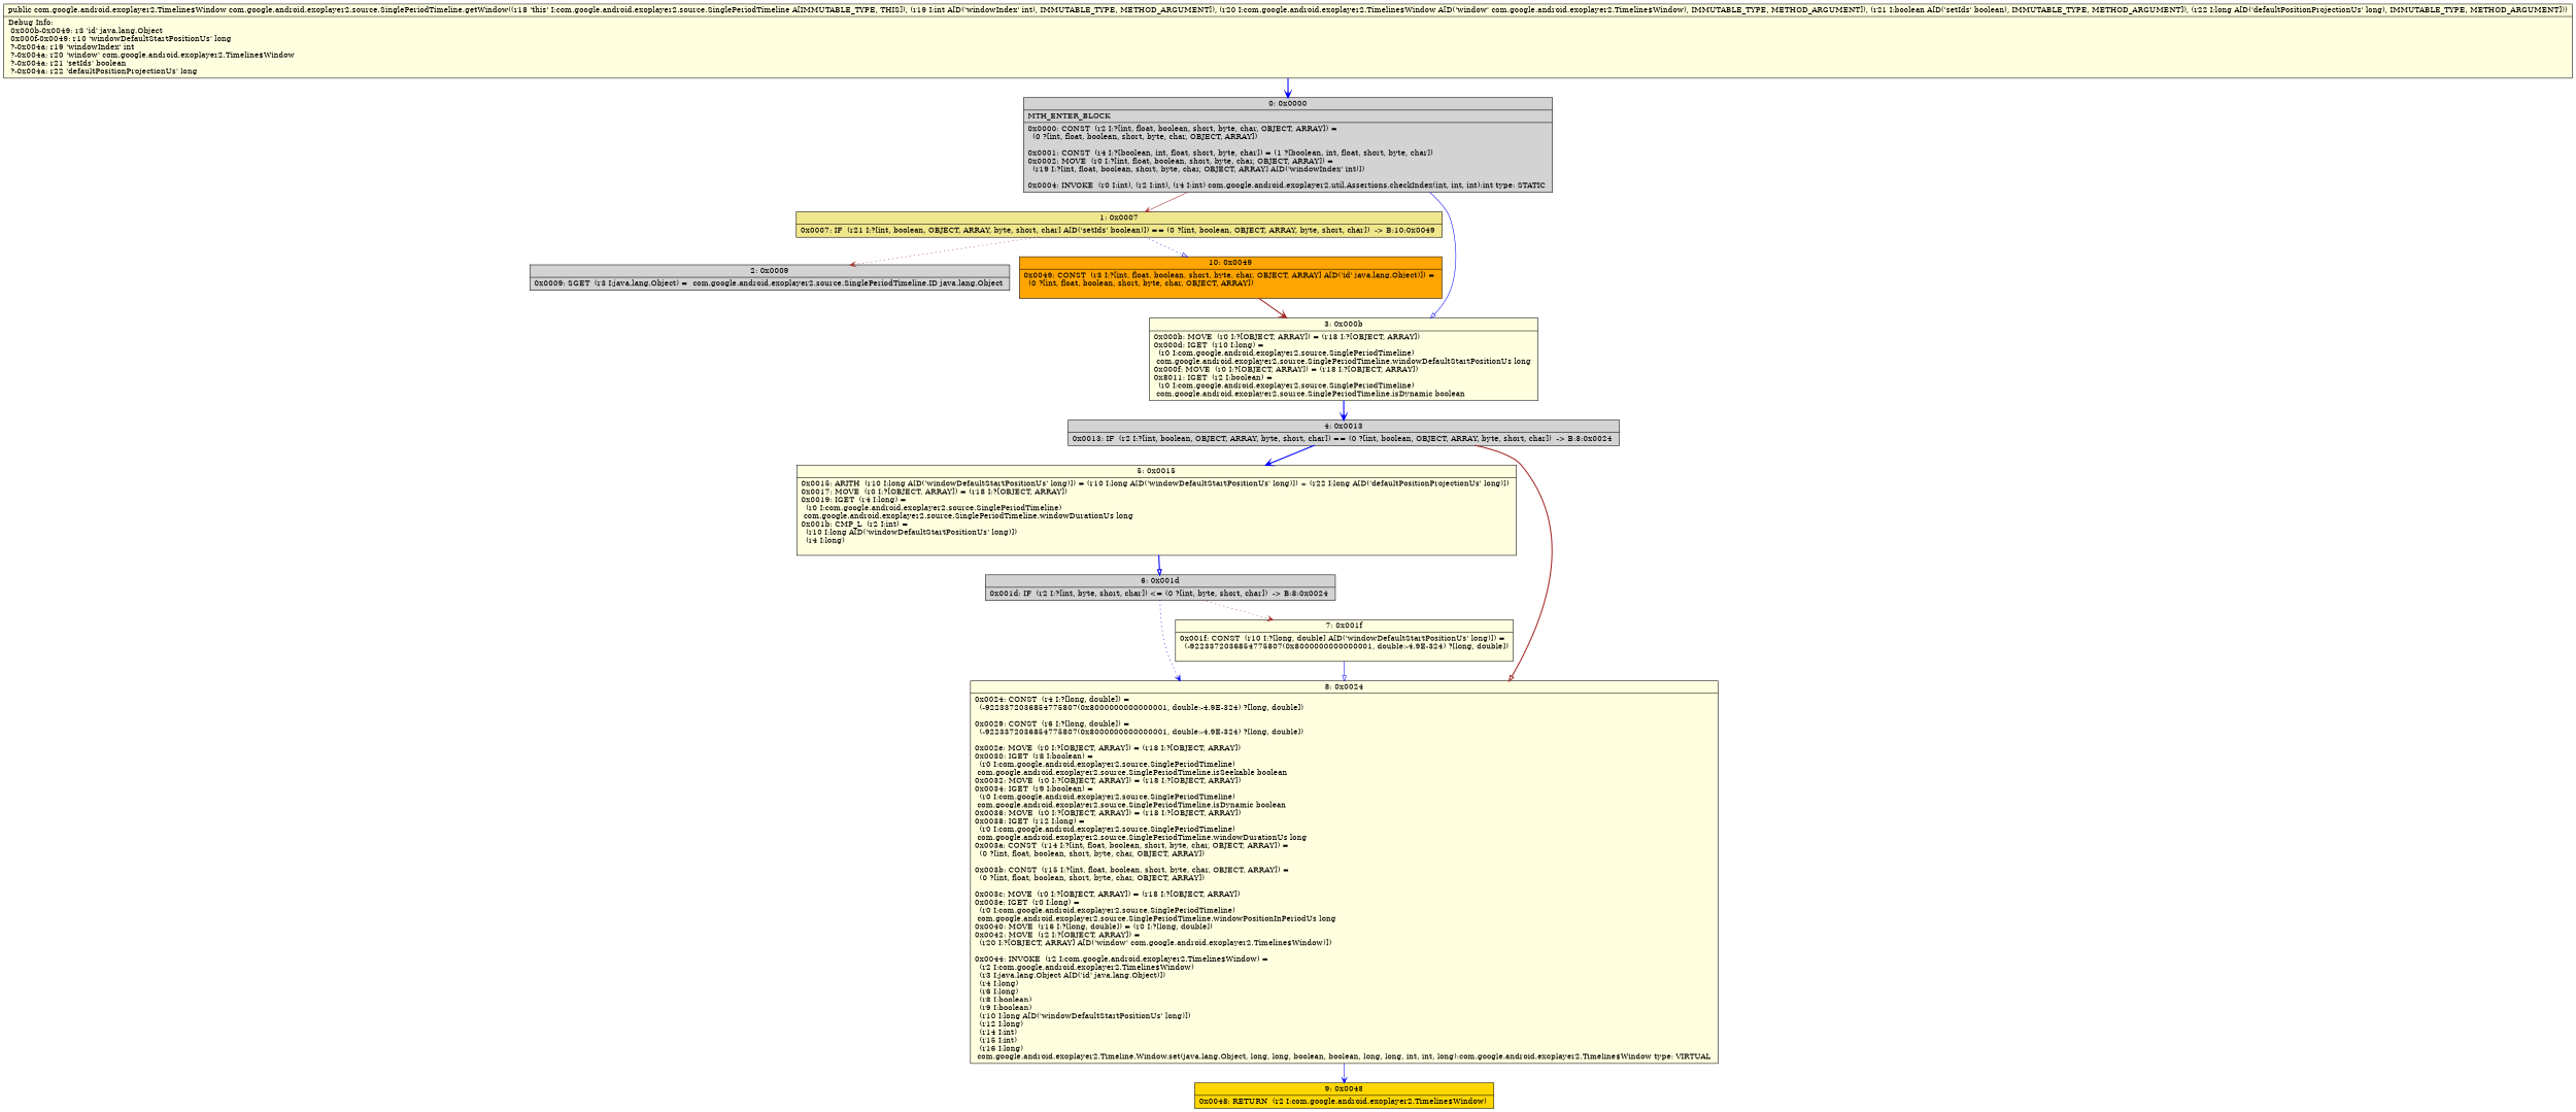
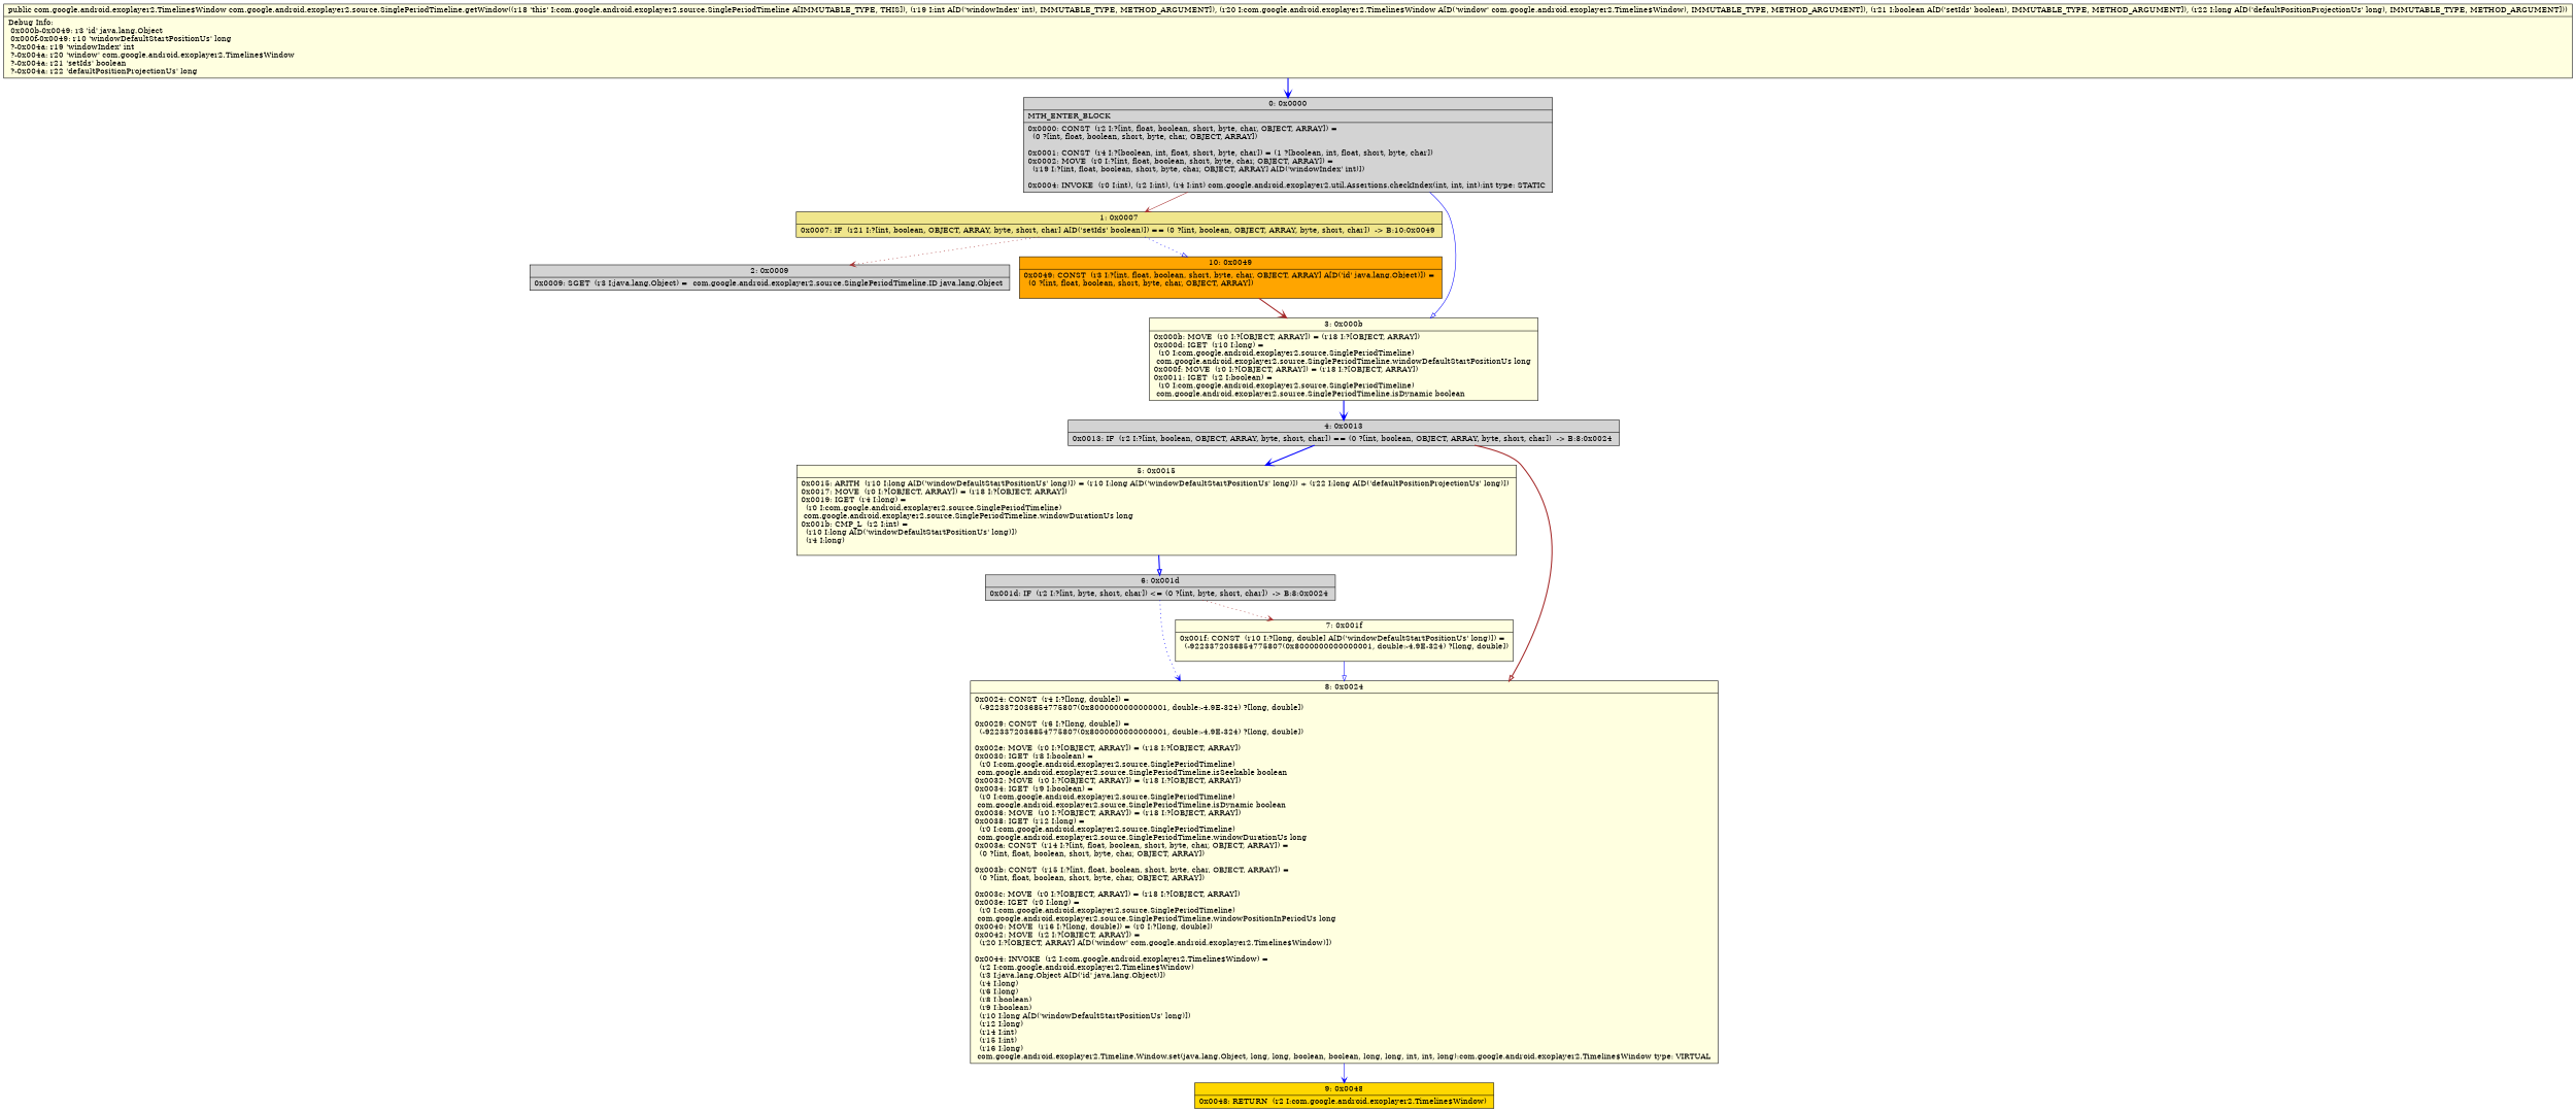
  digraph {
    node [fillcolor=lightyellow shape=record style=filled]
    edge [arrowhead=vee color=blue style=bold]
    n1 [fillcolor=lightgrey label="{0\:\ 0x0000|MTH_ENTER_BLOCK\l|0x0000: CONST  (r2 I:?[int, float, boolean, short, byte, char, OBJECT, ARRAY]) = \l  (0 ?[int, float, boolean, short, byte, char, OBJECT, ARRAY])\l \l0x0001: CONST  (r4 I:?[boolean, int, float, short, byte, char]) = (1 ?[boolean, int, float, short, byte, char]) \l0x0002: MOVE  (r0 I:?[int, float, boolean, short, byte, char, OBJECT, ARRAY]) = \l  (r19 I:?[int, float, boolean, short, byte, char, OBJECT, ARRAY] A[D('windowIndex' int)])\l \l0x0004: INVOKE  (r0 I:int), (r2 I:int), (r4 I:int) com.google.android.exoplayer2.util.Assertions.checkIndex(int, int, int):int type: STATIC \l}"]
    n2 [fillcolor=khaki label="{1\:\ 0x0007|0x0007: IF  (r21 I:?[int, boolean, OBJECT, ARRAY, byte, short, char] A[D('setIds' boolean)]) == (0 ?[int, boolean, OBJECT, ARRAY, byte, short, char])  \-\> B:10:0x0049 \l}"]
-   n3 [label="{3\:\ 0x000b|0x000b: MOVE  (r0 I:?[OBJECT, ARRAY]) = (r18 I:?[OBJECT, ARRAY]) \l0x000d: IGET  (r10 I:long) = \l  (r0 I:com.google.android.exoplayer2.source.SinglePeriodTimeline)\l com.google.android.exoplayer2.source.SinglePeriodTimeline.windowDefaultStartPositionUs long \l0x000f: MOVE  (r0 I:?[OBJECT, ARRAY]) = (r18 I:?[OBJECT, ARRAY]) \l0x8011: IGET  (r2 I:boolean) = \l  (r0 I:com.google.android.exoplayer2.source.SinglePeriodTimeline)\l com.google.android.exoplayer2.source.SinglePeriodTimeline.isDynamic boolean \l}"]
+   n3 [label="{3\:\ 0x000b|0x000b: MOVE  (r0 I:?[OBJECT, ARRAY]) = (r18 I:?[OBJECT, ARRAY]) \l0x000d: IGET  (r10 I:long) = \l  (r0 I:com.google.android.exoplayer2.source.SinglePeriodTimeline)\l com.google.android.exoplayer2.source.SinglePeriodTimeline.windowDefaultStartPositionUs long \l0x000f: MOVE  (r0 I:?[OBJECT, ARRAY]) = (r18 I:?[OBJECT, ARRAY]) \l0x0011: IGET  (r2 I:boolean) = \l  (r0 I:com.google.android.exoplayer2.source.SinglePeriodTimeline)\l com.google.android.exoplayer2.source.SinglePeriodTimeline.isDynamic boolean \l}"]
    n4 [fillcolor=lightgrey label="{2\:\ 0x0009|0x0009: SGET  (r3 I:java.lang.Object) =  com.google.android.exoplayer2.source.SinglePeriodTimeline.ID java.lang.Object \l}"]
    n5 [fillcolor=orange label="{10\:\ 0x0049|0x0049: CONST  (r3 I:?[int, float, boolean, short, byte, char, OBJECT, ARRAY] A[D('id' java.lang.Object)]) = \l  (0 ?[int, float, boolean, short, byte, char, OBJECT, ARRAY])\l \l}"]
    n6 [fillcolor=lightgrey label="{4\:\ 0x0013|0x0013: IF  (r2 I:?[int, boolean, OBJECT, ARRAY, byte, short, char]) == (0 ?[int, boolean, OBJECT, ARRAY, byte, short, char])  \-\> B:8:0x0024 \l}"]
    n7 [label="{5\:\ 0x0015|0x0015: ARITH  (r10 I:long A[D('windowDefaultStartPositionUs' long)]) = (r10 I:long A[D('windowDefaultStartPositionUs' long)]) + (r22 I:long A[D('defaultPositionProjectionUs' long)]) \l0x0017: MOVE  (r0 I:?[OBJECT, ARRAY]) = (r18 I:?[OBJECT, ARRAY]) \l0x0019: IGET  (r4 I:long) = \l  (r0 I:com.google.android.exoplayer2.source.SinglePeriodTimeline)\l com.google.android.exoplayer2.source.SinglePeriodTimeline.windowDurationUs long \l0x001b: CMP_L  (r2 I:int) = \l  (r10 I:long A[D('windowDefaultStartPositionUs' long)])\l  (r4 I:long)\l \l}"]
    n8 [label="{8\:\ 0x0024|0x0024: CONST  (r4 I:?[long, double]) = \l  (\-9223372036854775807(0x8000000000000001, double:\-4.9E\-324) ?[long, double])\l \l0x0029: CONST  (r6 I:?[long, double]) = \l  (\-9223372036854775807(0x8000000000000001, double:\-4.9E\-324) ?[long, double])\l \l0x002e: MOVE  (r0 I:?[OBJECT, ARRAY]) = (r18 I:?[OBJECT, ARRAY]) \l0x0030: IGET  (r8 I:boolean) = \l  (r0 I:com.google.android.exoplayer2.source.SinglePeriodTimeline)\l com.google.android.exoplayer2.source.SinglePeriodTimeline.isSeekable boolean \l0x0032: MOVE  (r0 I:?[OBJECT, ARRAY]) = (r18 I:?[OBJECT, ARRAY]) \l0x0034: IGET  (r9 I:boolean) = \l  (r0 I:com.google.android.exoplayer2.source.SinglePeriodTimeline)\l com.google.android.exoplayer2.source.SinglePeriodTimeline.isDynamic boolean \l0x0036: MOVE  (r0 I:?[OBJECT, ARRAY]) = (r18 I:?[OBJECT, ARRAY]) \l0x0038: IGET  (r12 I:long) = \l  (r0 I:com.google.android.exoplayer2.source.SinglePeriodTimeline)\l com.google.android.exoplayer2.source.SinglePeriodTimeline.windowDurationUs long \l0x003a: CONST  (r14 I:?[int, float, boolean, short, byte, char, OBJECT, ARRAY]) = \l  (0 ?[int, float, boolean, short, byte, char, OBJECT, ARRAY])\l \l0x003b: CONST  (r15 I:?[int, float, boolean, short, byte, char, OBJECT, ARRAY]) = \l  (0 ?[int, float, boolean, short, byte, char, OBJECT, ARRAY])\l \l0x003c: MOVE  (r0 I:?[OBJECT, ARRAY]) = (r18 I:?[OBJECT, ARRAY]) \l0x003e: IGET  (r0 I:long) = \l  (r0 I:com.google.android.exoplayer2.source.SinglePeriodTimeline)\l com.google.android.exoplayer2.source.SinglePeriodTimeline.windowPositionInPeriodUs long \l0x0040: MOVE  (r16 I:?[long, double]) = (r0 I:?[long, double]) \l0x0042: MOVE  (r2 I:?[OBJECT, ARRAY]) = \l  (r20 I:?[OBJECT, ARRAY] A[D('window' com.google.android.exoplayer2.Timeline$Window)])\l \l0x0044: INVOKE  (r2 I:com.google.android.exoplayer2.Timeline$Window) = \l  (r2 I:com.google.android.exoplayer2.Timeline$Window)\l  (r3 I:java.lang.Object A[D('id' java.lang.Object)])\l  (r4 I:long)\l  (r6 I:long)\l  (r8 I:boolean)\l  (r9 I:boolean)\l  (r10 I:long A[D('windowDefaultStartPositionUs' long)])\l  (r12 I:long)\l  (r14 I:int)\l  (r15 I:int)\l  (r16 I:long)\l com.google.android.exoplayer2.Timeline.Window.set(java.lang.Object, long, long, boolean, boolean, long, long, int, int, long):com.google.android.exoplayer2.Timeline$Window type: VIRTUAL \l}"]
    n9 [fillcolor=lightgrey label="{6\:\ 0x001d|0x001d: IF  (r2 I:?[int, byte, short, char]) \<= (0 ?[int, byte, short, char])  \-\> B:8:0x0024 \l}"]
    n10 [fillcolor=gold label="{9\:\ 0x0048|0x0048: RETURN  (r2 I:com.google.android.exoplayer2.Timeline$Window) \l}"]
    n11 [label="{7\:\ 0x001f|0x001f: CONST  (r10 I:?[long, double] A[D('windowDefaultStartPositionUs' long)]) = \l  (\-9223372036854775807(0x8000000000000001, double:\-4.9E\-324) ?[long, double])\l \l}"]
    n12 [label="{public com.google.android.exoplayer2.Timeline$Window com.google.android.exoplayer2.source.SinglePeriodTimeline.getWindow((r18 'this' I:com.google.android.exoplayer2.source.SinglePeriodTimeline A[IMMUTABLE_TYPE, THIS]), (r19 I:int A[D('windowIndex' int), IMMUTABLE_TYPE, METHOD_ARGUMENT]), (r20 I:com.google.android.exoplayer2.Timeline$Window A[D('window' com.google.android.exoplayer2.Timeline$Window), IMMUTABLE_TYPE, METHOD_ARGUMENT]), (r21 I:boolean A[D('setIds' boolean), IMMUTABLE_TYPE, METHOD_ARGUMENT]), (r22 I:long A[D('defaultPositionProjectionUs' long), IMMUTABLE_TYPE, METHOD_ARGUMENT]))  | Debug Info:\l  0x000b\-0x0049: r3 'id' java.lang.Object\l  0x000f\-0x0049: r10 'windowDefaultStartPositionUs' long\l  ?\-0x004a: r19 'windowIndex' int\l  ?\-0x004a: r20 'window' com.google.android.exoplayer2.Timeline$Window\l  ?\-0x004a: r21 'setIds' boolean\l  ?\-0x004a: r22 'defaultPositionProjectionUs' long\l}"]
    n1 -> n2 [color=brown style=solid]
    n1 -> n3 [arrowhead=onormal style=solid]
    n2 -> n4 [color=brown style=dotted]
    n2 -> n5 [arrowhead=onormal style=dotted]
    n3 -> n6
    n5 -> n3 [color=brown]
    n6 -> n7
    n6 -> n8 [arrowhead=onormal color=brown]
    n7 -> n9 [arrowhead=onormal]
    n8 -> n10 [style=solid]
    n9 -> n8 [style=dotted]
    n9 -> n11 [color=brown style=dotted]
    n11 -> n8 [arrowhead=onormal style=solid]
    n12 -> n1
  }
